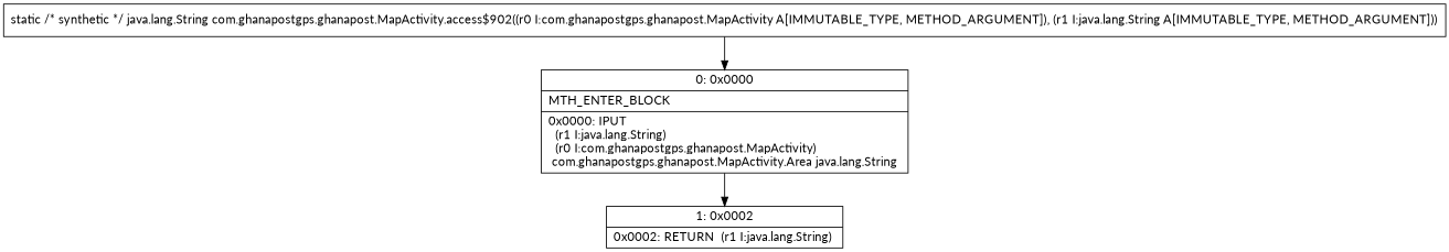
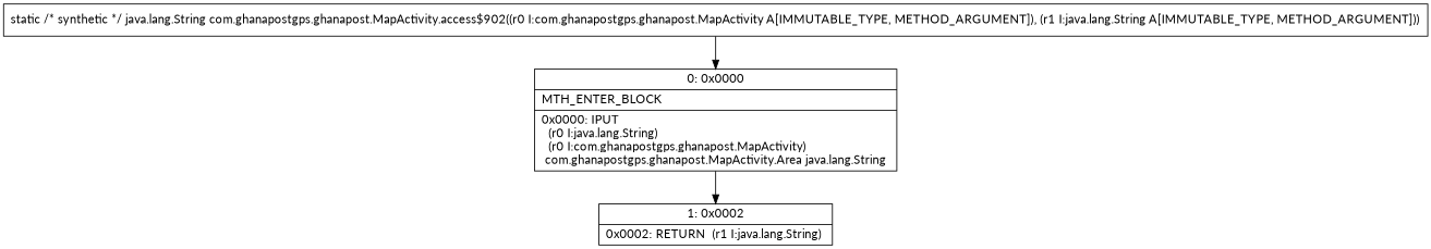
  digraph {
    fontname=Lato
    node [shape=record fontname=Lato]
    edge [fontname=Lato]
-   n1 [label="{0\:\ 0x0000|MTH_ENTER_BLOCK\l|0x0000: IPUT  \l  (r1 I:java.lang.String)\l  (r0 I:com.ghanapostgps.ghanapost.MapActivity)\l com.ghanapostgps.ghanapost.MapActivity.Area java.lang.String \l}"]
+   n1 [label="{0\:\ 0x0000|MTH_ENTER_BLOCK\l|0x0000: IPUT  \l  (r0 I:java.lang.String)\l  (r0 I:com.ghanapostgps.ghanapost.MapActivity)\l com.ghanapostgps.ghanapost.MapActivity.Area java.lang.String \l}"]
    n2 [label="{1\:\ 0x0002|0x0002: RETURN  (r1 I:java.lang.String) \l}"]
    n3 [label="{static \/* synthetic *\/ java.lang.String com.ghanapostgps.ghanapost.MapActivity.access$902((r0 I:com.ghanapostgps.ghanapost.MapActivity A[IMMUTABLE_TYPE, METHOD_ARGUMENT]), (r1 I:java.lang.String A[IMMUTABLE_TYPE, METHOD_ARGUMENT])) }"]
    n1 -> n2
    n3 -> n1
  }
